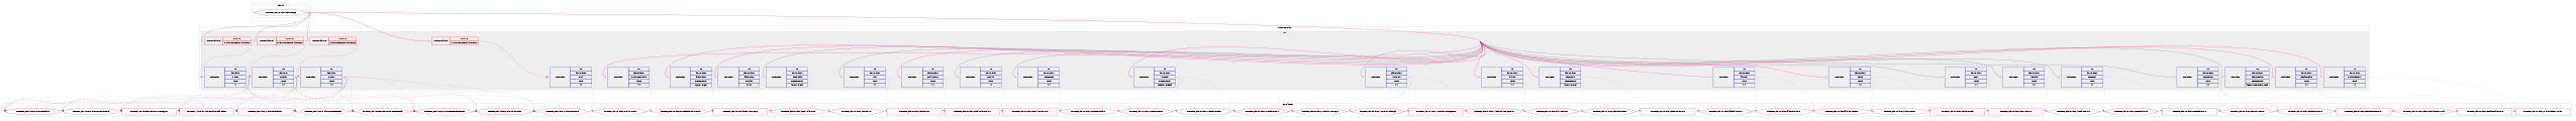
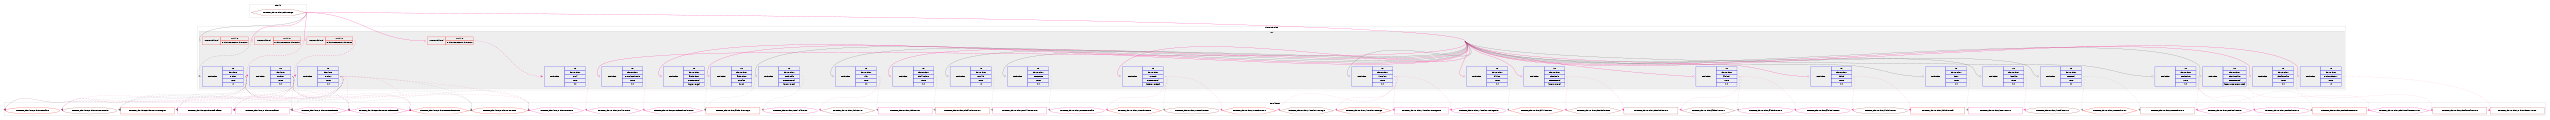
  digraph {
    compound=true
    concentrate=true
    fontname=Helvetica
    fontsize=10
    newrank=true
    rankdir=TB
    ranksep=1.5
    node [color=blue fontname=Helvetica fontsize=10 shape=none]
    edge [arrowhead=vee color=deeppink headport=w style=dotted tailport=e weight=100]
    n1 [color=brown label="portage://dev-python/pdm-2.16.1" shape=hexagon width=4]
    n2 [label=<<TABLE BORDER="0" CELLBORDER="1" CELLSPACING="0" CELLPADDING="4" WIDTH="220"><TR><TD ROWSPAN="6" CELLPADDING="30">pack_dep</TD></TR><TR><TD WIDTH="110">no</TD></TR><TR><TD>dev-lang</TD></TR><TR><TD>python</TD></TR><TR><TD>none</TD></TR><TR><TD>[,,]</TD></TR></TABLE>>]
    n3 [color=red label=<<TABLE BORDER="0" CELLBORDER="1" CELLSPACING="0" CELLPADDING="4"><TR><TD ROWSPAN="3" CELLPADDING="10">use_conditional</TD></TR><TR><TD>positive</TD></TR><TR><TD>python_targets_python3_10</TD></TR></TABLE>>]
    n4 [label=<<TABLE BORDER="0" CELLBORDER="1" CELLSPACING="0" CELLPADDING="4" WIDTH="220"><TR><TD ROWSPAN="6" CELLPADDING="30">pack_dep</TD></TR><TR><TD WIDTH="110">no</TD></TR><TR><TD>dev-python</TD></TR><TR><TD>tomli</TD></TR><TR><TD>none</TD></TR><TR><TD>[,,]</TD></TR></TABLE>>]
    n5 [color=red label=<<TABLE BORDER="0" CELLBORDER="1" CELLSPACING="0" CELLPADDING="4"><TR><TD ROWSPAN="3" CELLPADDING="10">use_conditional</TD></TR><TR><TD>positive</TD></TR><TR><TD>python_targets_python3_10</TD></TR></TABLE>>]
    n6 [label=<<TABLE BORDER="0" CELLBORDER="1" CELLSPACING="0" CELLPADDING="4" WIDTH="220"><TR><TD ROWSPAN="6" CELLPADDING="30">pack_dep</TD></TR><TR><TD WIDTH="110">no</TD></TR><TR><TD>dev-lang</TD></TR><TR><TD>python</TD></TR><TR><TD>none</TD></TR><TR><TD>[,,]</TD></TR></TABLE>>]
    n7 [color=red label=<<TABLE BORDER="0" CELLBORDER="1" CELLSPACING="0" CELLPADDING="4"><TR><TD ROWSPAN="3" CELLPADDING="10">use_conditional</TD></TR><TR><TD>positive</TD></TR><TR><TD>python_targets_python3_11</TD></TR></TABLE>>]
    n8 [label=<<TABLE BORDER="0" CELLBORDER="1" CELLSPACING="0" CELLPADDING="4" WIDTH="220"><TR><TD ROWSPAN="6" CELLPADDING="30">pack_dep</TD></TR><TR><TD WIDTH="110">no</TD></TR><TR><TD>dev-lang</TD></TR><TR><TD>python</TD></TR><TR><TD>none</TD></TR><TR><TD>[,,]</TD></TR></TABLE>>]
    n9 [color=red label=<<TABLE BORDER="0" CELLBORDER="1" CELLSPACING="0" CELLPADDING="4"><TR><TD ROWSPAN="3" CELLPADDING="10">use_conditional</TD></TR><TR><TD>positive</TD></TR><TR><TD>python_targets_python3_12</TD></TR></TABLE>>]
    n10 [label=<<TABLE BORDER="0" CELLBORDER="1" CELLSPACING="0" CELLPADDING="4" WIDTH="220"><TR><TD ROWSPAN="6" CELLPADDING="30">pack_dep</TD></TR><TR><TD WIDTH="110">no</TD></TR><TR><TD>dev-python</TD></TR><TR><TD>blinker</TD></TR><TR><TD>none</TD></TR><TR><TD>[,,]</TD></TR></TABLE>>]
    n11 [label=<<TABLE BORDER="0" CELLBORDER="1" CELLSPACING="0" CELLPADDING="4" WIDTH="220"><TR><TD ROWSPAN="6" CELLPADDING="30">pack_dep</TD></TR><TR><TD WIDTH="110">no</TD></TR><TR><TD>dev-python</TD></TR><TR><TD>dep-logic</TD></TR><TR><TD>greaterequal</TD></TR><TR><TD>[0.2.0,,,0.2.0]</TD></TR></TABLE>>]
    n12 [label=<<TABLE BORDER="0" CELLBORDER="1" CELLSPACING="0" CELLPADDING="4" WIDTH="220"><TR><TD ROWSPAN="6" CELLPADDING="30">pack_dep</TD></TR><TR><TD WIDTH="110">no</TD></TR><TR><TD>dev-python</TD></TR><TR><TD>filelock</TD></TR><TR><TD>none</TD></TR><TR><TD>[,,]</TD></TR></TABLE>>]
    n13 [label=<<TABLE BORDER="0" CELLBORDER="1" CELLSPACING="0" CELLPADDING="4" WIDTH="220"><TR><TD ROWSPAN="6" CELLPADDING="30">pack_dep</TD></TR><TR><TD WIDTH="110">no</TD></TR><TR><TD>dev-python</TD></TR><TR><TD>findpython</TD></TR><TR><TD>greaterequal</TD></TR><TR><TD>[0.6.0,,,0.6.0]</TD></TR></TABLE>>]
    n14 [label=<<TABLE BORDER="0" CELLBORDER="1" CELLSPACING="0" CELLPADDING="4" WIDTH="220"><TR><TD ROWSPAN="6" CELLPADDING="30">pack_dep</TD></TR><TR><TD WIDTH="110">no</TD></TR><TR><TD>dev-python</TD></TR><TR><TD>findpython</TD></TR><TR><TD>smaller</TD></TR><TR><TD>[1,,,1]</TD></TR></TABLE>>]
    n15 [label=<<TABLE BORDER="0" CELLBORDER="1" CELLSPACING="0" CELLPADDING="4" WIDTH="220"><TR><TD ROWSPAN="6" CELLPADDING="30">pack_dep</TD></TR><TR><TD WIDTH="110">no</TD></TR><TR><TD>dev-python</TD></TR><TR><TD>hishel</TD></TR><TR><TD>none</TD></TR><TR><TD>[,,]</TD></TR></TABLE>>]
    n16 [label=<<TABLE BORDER="0" CELLBORDER="1" CELLSPACING="0" CELLPADDING="4" WIDTH="220"><TR><TD ROWSPAN="6" CELLPADDING="30">pack_dep</TD></TR><TR><TD WIDTH="110">no</TD></TR><TR><TD>dev-python</TD></TR><TR><TD>httpx</TD></TR><TR><TD>none</TD></TR><TR><TD>[,,]</TD></TR></TABLE>>]
    n17 [label=<<TABLE BORDER="0" CELLBORDER="1" CELLSPACING="0" CELLPADDING="4" WIDTH="220"><TR><TD ROWSPAN="6" CELLPADDING="30">pack_dep</TD></TR><TR><TD WIDTH="110">no</TD></TR><TR><TD>dev-python</TD></TR><TR><TD>installer</TD></TR><TR><TD>none</TD></TR><TR><TD>[,,]</TD></TR></TABLE>>]
    n18 [label=<<TABLE BORDER="0" CELLBORDER="1" CELLSPACING="0" CELLPADDING="4" WIDTH="220"><TR><TD ROWSPAN="6" CELLPADDING="30">pack_dep</TD></TR><TR><TD WIDTH="110">no</TD></TR><TR><TD>dev-python</TD></TR><TR><TD>msgpack</TD></TR><TR><TD>none</TD></TR><TR><TD>[,,]</TD></TR></TABLE>>]
    n19 [label=<<TABLE BORDER="0" CELLBORDER="1" CELLSPACING="0" CELLPADDING="4" WIDTH="220"><TR><TD ROWSPAN="6" CELLPADDING="30">pack_dep</TD></TR><TR><TD WIDTH="110">no</TD></TR><TR><TD>dev-python</TD></TR><TR><TD>packaging</TD></TR><TR><TD>none</TD></TR><TR><TD>[,,]</TD></TR></TABLE>>]
    n20 [label=<<TABLE BORDER="0" CELLBORDER="1" CELLSPACING="0" CELLPADDING="4" WIDTH="220"><TR><TD ROWSPAN="6" CELLPADDING="30">pack_dep</TD></TR><TR><TD WIDTH="110">no</TD></TR><TR><TD>dev-python</TD></TR><TR><TD>pbs-installer</TD></TR><TR><TD>greaterequal</TD></TR><TR><TD>[2024.4.18,,,2024.4.18]</TD></TR></TABLE>>]
    n21 [label=<<TABLE BORDER="0" CELLBORDER="1" CELLSPACING="0" CELLPADDING="4" WIDTH="220"><TR><TD ROWSPAN="6" CELLPADDING="30">pack_dep</TD></TR><TR><TD WIDTH="110">no</TD></TR><TR><TD>dev-python</TD></TR><TR><TD>platformdirs</TD></TR><TR><TD>none</TD></TR><TR><TD>[,,]</TD></TR></TABLE>>]
    n22 [label=<<TABLE BORDER="0" CELLBORDER="1" CELLSPACING="0" CELLPADDING="4" WIDTH="220"><TR><TD ROWSPAN="6" CELLPADDING="30">pack_dep</TD></TR><TR><TD WIDTH="110">no</TD></TR><TR><TD>dev-python</TD></TR><TR><TD>python-dotenv</TD></TR><TR><TD>none</TD></TR><TR><TD>[,,]</TD></TR></TABLE>>]
    n23 [label=<<TABLE BORDER="0" CELLBORDER="1" CELLSPACING="0" CELLPADDING="4" WIDTH="220"><TR><TD ROWSPAN="6" CELLPADDING="30">pack_dep</TD></TR><TR><TD WIDTH="110">no</TD></TR><TR><TD>dev-python</TD></TR><TR><TD>pyproject-hooks</TD></TR><TR><TD>none</TD></TR><TR><TD>[,,]</TD></TR></TABLE>>]
    n24 [label=<<TABLE BORDER="0" CELLBORDER="1" CELLSPACING="0" CELLPADDING="4" WIDTH="220"><TR><TD ROWSPAN="6" CELLPADDING="30">pack_dep</TD></TR><TR><TD WIDTH="110">no</TD></TR><TR><TD>dev-python</TD></TR><TR><TD>resolvelib</TD></TR><TR><TD>greaterequal</TD></TR><TR><TD>[1.0.1,,,1.0.1]</TD></TR></TABLE>>]
    n25 [label=<<TABLE BORDER="0" CELLBORDER="1" CELLSPACING="0" CELLPADDING="4" WIDTH="220"><TR><TD ROWSPAN="6" CELLPADDING="30">pack_dep</TD></TR><TR><TD WIDTH="110">no</TD></TR><TR><TD>dev-python</TD></TR><TR><TD>rich</TD></TR><TR><TD>none</TD></TR><TR><TD>[,,]</TD></TR></TABLE>>]
    n26 [label=<<TABLE BORDER="0" CELLBORDER="1" CELLSPACING="0" CELLPADDING="4" WIDTH="220"><TR><TD ROWSPAN="6" CELLPADDING="30">pack_dep</TD></TR><TR><TD WIDTH="110">no</TD></TR><TR><TD>dev-python</TD></TR><TR><TD>shellingham</TD></TR><TR><TD>none</TD></TR><TR><TD>[,,]</TD></TR></TABLE>>]
    n27 [label=<<TABLE BORDER="0" CELLBORDER="1" CELLSPACING="0" CELLPADDING="4" WIDTH="220"><TR><TD ROWSPAN="6" CELLPADDING="30">pack_dep</TD></TR><TR><TD WIDTH="110">no</TD></TR><TR><TD>dev-python</TD></TR><TR><TD>tomlkit</TD></TR><TR><TD>none</TD></TR><TR><TD>[,,]</TD></TR></TABLE>>]
    n28 [label=<<TABLE BORDER="0" CELLBORDER="1" CELLSPACING="0" CELLPADDING="4" WIDTH="220"><TR><TD ROWSPAN="6" CELLPADDING="30">pack_dep</TD></TR><TR><TD WIDTH="110">no</TD></TR><TR><TD>dev-python</TD></TR><TR><TD>truststore</TD></TR><TR><TD>none</TD></TR><TR><TD>[,,]</TD></TR></TABLE>>]
    n29 [label=<<TABLE BORDER="0" CELLBORDER="1" CELLSPACING="0" CELLPADDING="4" WIDTH="220"><TR><TD ROWSPAN="6" CELLPADDING="30">pack_dep</TD></TR><TR><TD WIDTH="110">no</TD></TR><TR><TD>dev-python</TD></TR><TR><TD>unearth</TD></TR><TR><TD>greaterequal</TD></TR><TR><TD>[0.15.0,,,0.15.0]</TD></TR></TABLE>>]
    n30 [label=<<TABLE BORDER="0" CELLBORDER="1" CELLSPACING="0" CELLPADDING="4" WIDTH="220"><TR><TD ROWSPAN="6" CELLPADDING="30">pack_dep</TD></TR><TR><TD WIDTH="110">no</TD></TR><TR><TD>dev-python</TD></TR><TR><TD>virtualenv</TD></TR><TR><TD>none</TD></TR><TR><TD>[,,]</TD></TR></TABLE>>]
    n31 [color=red label="portage://dev-lang/python-2.7.18_p16-r2" shape=box width=4]
    n32 [color=brown label="portage://dev-lang/python-3.10.14_p1-r1" shape=ellipse width=4]
    n33 [color=red label="portage://dev-lang/python-3.11.9-r1" shape=ellipse width=4]
    n34 [color=deeppink label="portage://dev-lang/python-3.12.3-r1" shape=hexagon width=4]
    n35 [color=red label="portage://dev-lang/python-3.12.4_p1" shape=ellipse width=4]
    n36 [color=red label="portage://dev-lang/python-3.13.0_beta1_p3" shape=hexagon width=4]
    n37 [color=deeppink label="portage://dev-lang/python-3.13.0_beta2_p9" shape=hexagon width=4]
    n38 [color=deeppink label="portage://dev-lang/python-3.13.0_beta3" shape=hexagon width=4]
    n39 [color=deeppink label="portage://dev-lang/python-3.8.19_p2" shape=box width=4]
-   n40 [color=deeppink label="portage://virtualenv-lang/python-3.9.19_p3" shape=box width=4]
+   n40 [color=deeppink label="portage://dev-lang/python-3.9.19_p3" shape=box width=4]
    n41 [color=deeppink label="portage://dev-python/tomli-2.0.1-r1" shape=hexagon width=4]
    n42 [color=red label="portage://dev-python/blinker-1.8.2" shape=hexagon width=4]
    n43 [color=brown label="portage://dev-python/dep-logic-0.2.0" shape=box width=4]
    n44 [color=brown label="portage://dev-python/dep-logic-0.3.0" shape=hexagon width=4]
    n45 [color=deeppink label="portage://dev-python/filelock-3.15.1" shape=ellipse width=4]
    n46 [color=deeppink label="portage://dev-python/filelock-3.15.3" shape=ellipse width=4]
    n47 [color=brown label="portage://dev-python/filelock-3.15.4" shape=hexagon width=4]
    n48 [color=red label="portage://dev-python/findpython-0.6.1" shape=box width=4]
    n49 [color=brown label="portage://dev-python/hishel-0.0.27" shape=ellipse width=4]
    n50 [color=red label="portage://dev-python/hishel-0.0.29" shape=box width=4]
    n51 [color=deeppink label="portage://dev-python/httpx-0.27.0" shape=box width=4]
-   n52 [color=brown label="portage://dev-python/installer-0.7.0" shape=hexagon width=4]
+   n52 [color=brown label="portage://dev-python/installer-0.7.0" shape=ellipse width=4]
    n53 [color=red label="portage://dev-python/msgpack-1.0.7" shape=hexagon width=4]
    n54 [color=brown label="portage://dev-python/msgpack-1.0.8" shape=box width=4]
    n55 [color=red label="portage://dev-python/packaging-23.2-r1" shape=box width=4]
    n56 [color=deeppink label="portage://dev-python/packaging-24.0" shape=ellipse width=4]
    n57 [color=deeppink label="portage://dev-python/packaging-24.1" shape=hexagon width=4]
    n58 [color=deeppink label="portage://dev-python/pbs-installer-2024.4.24" shape=hexagon width=4]
    n59 [color=brown label="portage://dev-python/platformdirs-4.2.2" shape=box width=4]
    n60 [color=deeppink label="portage://dev-python/pyproject-hooks-1.1.0" shape=hexagon width=4]
    n61 [color=brown label="portage://dev-python/python-dotenv-1.0.1" shape=box width=4]
    n62 [color=deeppink label="portage://dev-python/resolvelib-1.0.1" shape=ellipse width=4]
    n63 [color=deeppink label="portage://dev-python/rich-13.4.2" shape=box width=4]
    n64 [color=brown label="portage://dev-python/rich-13.7.1" shape=hexagon width=4]
    n65 [color=red label="portage://dev-python/shellingham-1.5.4" shape=box width=4]
    n66 [color=deeppink label="portage://dev-python/tomlkit-0.12.5-r1" shape=box width=4]
    n67 [color=deeppink label="portage://dev-python/truststore-0.9.1" shape=ellipse width=4]
    n68 [color=red label="portage://dev-python/unearth-0.15.3" shape=hexagon width=4]
    n69 [color=red label="portage://dev-python/unearth-0.15.4" shape=hexagon width=4]
    n70 [color=brown label="portage://dev-python/unearth-0.15.5" shape=ellipse width=4]
    n71 [color=red label="portage://dev-python/virtualenv-20.26.2" shape=hexagon width=4]
    n72 [color=brown label="portage://dev-python/virtualenv-20.26.3" shape=hexagon width=4]
    n73 [color=deeppink label="portage://dev-python/virtualenv-20.26.3-r1" shape=ellipse width=4]
    n74 [color=deeppink label="portage://dev-python/virtualenv-20.26.3-r2" shape=box width=4]
    subgraph cluster_1 {
      color=gray
      label=<<i>ebuild</i>>
      rank=same
      n1
    }
    subgraph cluster_2 {
      color=gray
      label=<<i>dependencies</i>>
      subgraph cluster_3 {
        color=gray
        fillcolor="#eeeeee"
        label=<<i>compile</i>>
        style=filled
      }
      subgraph cluster_4 {
        color=gray
        fillcolor="#eeeeee"
        label=<<i>compile and run</i>>
        style=filled
      }
      subgraph cluster_5 {
        color=gray
        fillcolor="#eeeeee"
        label=<<i>run</i>>
        style=filled
        subgraph sub_6 {
          color=gray
          fillcolor="#eeeeee"
          label=<<i>run</i>>
          style=filled
          n3
          subgraph sub_7 {
            color=gray
            fillcolor="#eeeeee"
            label=<<i>run</i>>
            style=filled
            n2
          }
        }
        subgraph sub_8 {
          color=gray
          fillcolor="#eeeeee"
          label=<<i>run</i>>
          style=filled
          n5
          subgraph sub_9 {
            color=gray
            fillcolor="#eeeeee"
            label=<<i>run</i>>
            style=filled
            n4
          }
        }
        subgraph sub_10 {
          color=gray
          fillcolor="#eeeeee"
          label=<<i>run</i>>
          style=filled
          n7
          subgraph sub_11 {
            color=gray
            fillcolor="#eeeeee"
            label=<<i>run</i>>
            style=filled
            n6
          }
        }
        subgraph sub_12 {
          color=gray
          fillcolor="#eeeeee"
          label=<<i>run</i>>
          style=filled
          n9
          subgraph sub_13 {
            color=gray
            fillcolor="#eeeeee"
            label=<<i>run</i>>
            style=filled
            n8
          }
        }
        subgraph sub_14 {
          color=gray
          fillcolor="#eeeeee"
          label=<<i>run</i>>
          style=filled
          n10
        }
        subgraph sub_15 {
          color=gray
          fillcolor="#eeeeee"
          label=<<i>run</i>>
          style=filled
          n11
        }
        subgraph sub_16 {
          color=gray
          fillcolor="#eeeeee"
          label=<<i>run</i>>
          style=filled
          n12
        }
        subgraph sub_17 {
          color=gray
          fillcolor="#eeeeee"
          label=<<i>run</i>>
          style=filled
          n13
        }
        subgraph sub_18 {
          color=gray
          fillcolor="#eeeeee"
          label=<<i>run</i>>
          style=filled
          n14
        }
        subgraph sub_19 {
          color=gray
          fillcolor="#eeeeee"
          label=<<i>run</i>>
          style=filled
          n15
        }
        subgraph sub_20 {
          color=gray
          fillcolor="#eeeeee"
          label=<<i>run</i>>
          style=filled
          n16
        }
        subgraph sub_21 {
          color=gray
          fillcolor="#eeeeee"
          label=<<i>run</i>>
          style=filled
          n17
        }
        subgraph sub_22 {
          color=gray
          fillcolor="#eeeeee"
          label=<<i>run</i>>
          style=filled
          n18
        }
        subgraph sub_23 {
          color=gray
          fillcolor="#eeeeee"
          label=<<i>run</i>>
          style=filled
          n19
        }
        subgraph sub_24 {
          color=gray
          fillcolor="#eeeeee"
          label=<<i>run</i>>
          style=filled
          n20
        }
        subgraph sub_25 {
          color=gray
          fillcolor="#eeeeee"
          label=<<i>run</i>>
          style=filled
          n21
        }
        subgraph sub_26 {
          color=gray
          fillcolor="#eeeeee"
          label=<<i>run</i>>
          style=filled
          n22
        }
        subgraph sub_27 {
          color=gray
          fillcolor="#eeeeee"
          label=<<i>run</i>>
          style=filled
          n23
        }
        subgraph sub_28 {
          color=gray
          fillcolor="#eeeeee"
          label=<<i>run</i>>
          style=filled
          n24
        }
        subgraph sub_29 {
          color=gray
          fillcolor="#eeeeee"
          label=<<i>run</i>>
          style=filled
          n25
        }
        subgraph sub_30 {
          color=gray
          fillcolor="#eeeeee"
          label=<<i>run</i>>
          style=filled
          n26
        }
        subgraph sub_31 {
          color=gray
          fillcolor="#eeeeee"
          label=<<i>run</i>>
          style=filled
          n27
        }
        subgraph sub_32 {
          color=gray
          fillcolor="#eeeeee"
          label=<<i>run</i>>
          style=filled
          n28
        }
        subgraph sub_33 {
          color=gray
          fillcolor="#eeeeee"
          label=<<i>run</i>>
          style=filled
          n29
        }
        subgraph sub_34 {
          color=gray
          fillcolor="#eeeeee"
          label=<<i>run</i>>
          style=filled
          n30
        }
      }
    }
    subgraph cluster_35 {
      color=gray
      label=<<i>candidates</i>>
      rank=same
      subgraph sub_36 {
        color=black
        label=<<i>candidates</i>>
        nodesep=1
        rank=same
        n31
        n32
        n33
        n34
        n35
        n36
        n37
        n38
        n39
        n40
      }
      subgraph sub_37 {
        color=black
        label=<<i>candidates</i>>
        nodesep=1
        rank=same
        n41
      }
      subgraph sub_38 {
        color=black
        label=<<i>candidates</i>>
        nodesep=1
        rank=same
        n31
        n32
        n33
        n34
        n35
        n36
        n37
        n38
        n39
        n40
      }
      subgraph sub_39 {
        color=black
        label=<<i>candidates</i>>
        nodesep=1
        rank=same
        n31
        n32
        n33
        n34
        n35
        n36
        n37
        n38
        n39
        n40
      }
      subgraph sub_40 {
        color=black
        label=<<i>candidates</i>>
        nodesep=1
        rank=same
        n42
      }
      subgraph sub_41 {
        color=black
        label=<<i>candidates</i>>
        nodesep=1
        rank=same
        n43
        n44
      }
      subgraph sub_42 {
        color=black
        label=<<i>candidates</i>>
        nodesep=1
        rank=same
        n45
        n46
        n47
      }
      subgraph sub_43 {
        color=black
        label=<<i>candidates</i>>
        nodesep=1
        rank=same
        n48
      }
      subgraph sub_44 {
        color=black
        label=<<i>candidates</i>>
        nodesep=1
        rank=same
        n48
      }
      subgraph sub_45 {
        color=black
        label=<<i>candidates</i>>
        nodesep=1
        rank=same
        n49
        n50
      }
      subgraph sub_46 {
        color=black
        label=<<i>candidates</i>>
        nodesep=1
        rank=same
        n51
      }
      subgraph sub_47 {
        color=black
        label=<<i>candidates</i>>
        nodesep=1
        rank=same
        n52
      }
      subgraph sub_48 {
        color=black
        label=<<i>candidates</i>>
        nodesep=1
        rank=same
        n53
        n54
      }
      subgraph sub_49 {
        color=black
        label=<<i>candidates</i>>
        nodesep=1
        rank=same
        n55
        n56
        n57
      }
      subgraph sub_50 {
        color=black
        label=<<i>candidates</i>>
        nodesep=1
        rank=same
        n58
      }
      subgraph sub_51 {
        color=black
        label=<<i>candidates</i>>
        nodesep=1
        rank=same
        n59
      }
      subgraph sub_52 {
        color=black
        label=<<i>candidates</i>>
        nodesep=1
        rank=same
        n60
      }
      subgraph sub_53 {
        color=black
        label=<<i>candidates</i>>
        nodesep=1
        rank=same
        n61
      }
      subgraph sub_54 {
        color=black
        label=<<i>candidates</i>>
        nodesep=1
        rank=same
        n62
      }
      subgraph sub_55 {
        color=black
        label=<<i>candidates</i>>
        nodesep=1
        rank=same
        n63
        n64
      }
      subgraph sub_56 {
        color=black
        label=<<i>candidates</i>>
        nodesep=1
        rank=same
        n65
      }
      subgraph sub_57 {
        color=black
        label=<<i>candidates</i>>
        nodesep=1
        rank=same
        n66
      }
      subgraph sub_58 {
        color=black
        label=<<i>candidates</i>>
        nodesep=1
        rank=same
        n67
      }
      subgraph sub_59 {
        color=black
        label=<<i>candidates</i>>
        nodesep=1
        rank=same
        n68
        n69
        n70
      }
      subgraph sub_60 {
        color=black
        label=<<i>candidates</i>>
        nodesep=1
        rank=same
        n71
        n72
        n73
        n74
      }
    }
    n1 -> n3 [arrowhead=odot color=gray40 style=solid weight=20]
    n1 -> n5 [arrowhead=odot style=solid weight=20]
    n1 -> n7 [arrowhead=odot style=solid weight=20]
    n1 -> n9 [arrowhead=odot style=solid weight=20]
    n1 -> n10 [arrowhead=odot style=solid weight=20]
    n1 -> n11 [arrowhead=odot style=solid weight=20]
    n1 -> n12 [arrowhead=odot style=solid weight=20]
    n1 -> n13 [arrowhead=odot style=solid weight=20]
    n1 -> n14 [arrowhead=odot style=solid weight=20]
    n1 -> n15 [arrowhead=odot style=solid weight=20]
    n1 -> n16 [arrowhead=odot color=gray40 style=solid weight=20]
    n1 -> n17 [arrowhead=odot color=gray40 style=solid weight=20]
    n1 -> n18 [arrowhead=odot color=gray40 style=solid weight=20]
    n1 -> n19 [arrowhead=odot color=gray40 style=solid weight=20]
    n1 -> n20 [arrowhead=odot color=gray40 style=solid weight=20]
    n1 -> n21 [arrowhead=odot style=solid weight=20]
    n1 -> n22 [arrowhead=odot style=solid weight=20]
    n1 -> n23 [arrowhead=odot style=solid weight=20]
    n1 -> n24 [arrowhead=odot color=gray40 style=solid weight=20]
    n1 -> n25 [arrowhead=odot color=gray40 style=solid weight=20]
    n1 -> n26 [arrowhead=odot style=solid weight=20]
    n1 -> n27 [arrowhead=odot color=gray40 style=solid weight=20]
    n1 -> n28 [arrowhead=odot color=gray40 style=solid weight=20]
    n1 -> n29 [arrowhead=odot style=solid weight=20]
    n1 -> n30 [arrowhead=odot color=gray40 style=solid weight=20]
    n2 -> n31 [color=gray40]
    n2 -> n32
    n2 -> n33 [color=gray40]
    n2 -> n34
    n2 -> n35 [color=gray40]
    n2 -> n36 [color=gray40]
    n2 -> n37
    n2 -> n38 [color=gray40]
    n2 -> n39 [color=gray40]
    n2 -> n40 [color=gray40]
    n3 -> n2 [color=gray40 style=dashed weight=20]
    n4 -> n41
    n5 -> n4 [style=dashed weight=20]
    n6 -> n31 [color=gray40]
    n6 -> n32
    n6 -> n33 [color=gray40]
    n6 -> n34
    n6 -> n35 [color=gray40]
    n6 -> n36
    n6 -> n37
    n6 -> n38 [color=gray40]
    n6 -> n39 [color=gray40]
    n6 -> n40
    n7 -> n6 [style=dashed weight=20]
    n8 -> n31 [color=gray40]
    n8 -> n32 [color=gray40]
    n8 -> n33
    n8 -> n34 [color=gray40]
    n8 -> n35 [color=gray40]
    n8 -> n36
    n8 -> n37 [color=gray40]
    n8 -> n38 [color=gray40]
    n8 -> n39
    n8 -> n40 [color=gray40]
    n9 -> n8 [style=dashed weight=20]
    n10 -> n42 [color=gray40]
    n11 -> n43
    n11 -> n44
    n12 -> n45
    n12 -> n46 [color=gray40]
    n12 -> n47
    n13 -> n48 [color=gray40]
    n14 -> n48 [color=gray40]
    n15 -> n49
    n15 -> n50
    n16 -> n51 [color=gray40]
    n17 -> n52
    n18 -> n53 [color=gray40]
    n18 -> n54 [color=gray40]
    n19 -> n55 [color=gray40]
    n19 -> n56
    n19 -> n57
    n20 -> n58
    n21 -> n59
    n22 -> n61
    n23 -> n60
    n24 -> n62 [color=gray40]
    n25 -> n63 [color=gray40]
    n25 -> n64
    n26 -> n65 [color=gray40]
    n27 -> n66 [color=gray40]
    n28 -> n67 [color=gray40]
    n29 -> n68
    n29 -> n69
    n29 -> n70 [color=gray40]
    n30 -> n71
    n30 -> n72
    n30 -> n73
    n30 -> n74
  }
